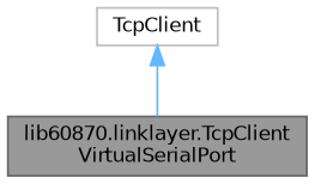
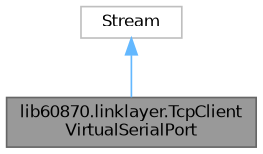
  digraph {
    node [fontname=Helvetica fontsize=10 shape=box style=filled]
    n1 [color=gray40 fillcolor=grey60 fontcolor=black height=0.2 label="lib60870.linklayer.TcpClient\lVirtualSerialPort" width=0.4]
-   n2 [color=grey75 fillcolor=white height=0.2 label=TcpClient width=0.4]
+   n2 [color=grey75 fillcolor=white height=0.2 label=Stream width=0.4]
    n2 -> n1 [color=steelblue1 dir=back fontname=Helvetica fontsize=10 labelfontname=Helvetica labelfontsize=10 style=solid]
  }
